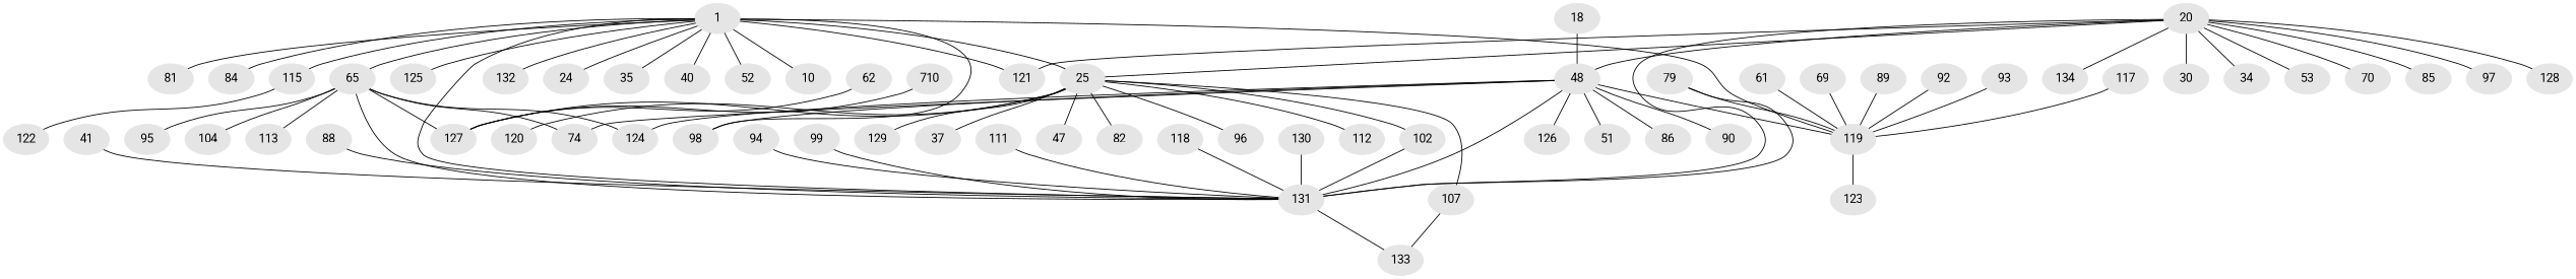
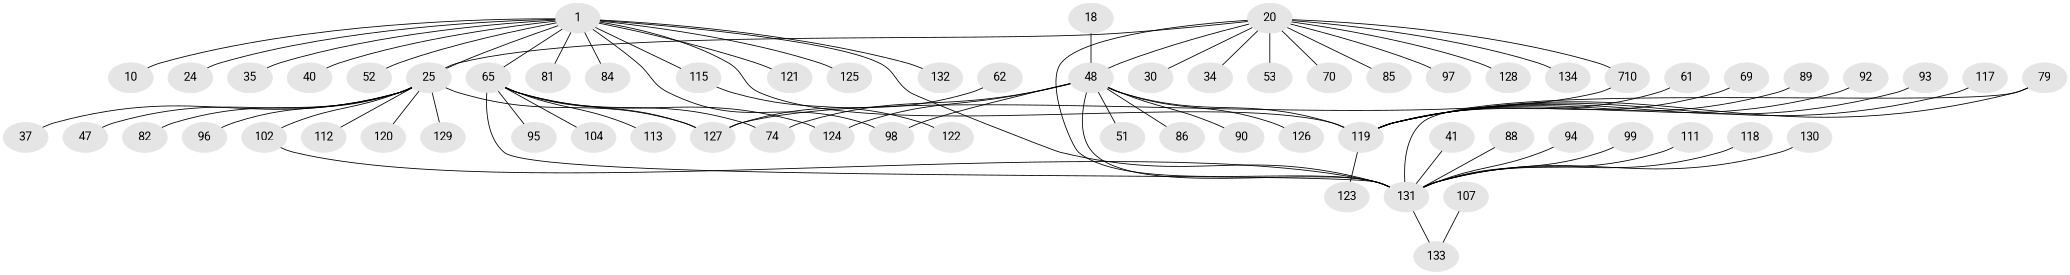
  graph {
    fontname=Roboto
    node [color=gray90 fontname=Roboto style=filled]
    edge [fontname=Roboto]
    1
    10
    24
    25 [super="+3+4"]
    35
    40
    52
    65 [super="+46"]
    81
    84 [super="+67"]
    98 [super="+27"]
    115 [super="+59+71+103"]
    119 [super="+38+29+73+108"]
    121 [super="+9"]
    125
    131 [super="+2+116+114"]
    132
    37
    47
    82
    96
    102 [super="+101"]
    107 [super="+50"]
    112
    120
    127 [super="+17"]
    129
    74
    124 [super="+87"]
    95
    104
    113 [super="+100"]
    122 [super="+105"]
    123
    133
    48 [super="+6"]
    51 [super="+32"]
    86
    90
    126 [super="+23"]
    18
    20 [super="+11"]
    30
    34
    53
    70 [super="+33+56+60"]
    85
    97
    128
    134
    41
    61
    62
    69
    79
    88
    89 [super="+64"]
    92
    93
    94
    99 [super="+26+54"]
    n62 [label=710]
    111
    117
    118 [super="+68"]
    130
    1 -- 10
    1 -- 24
    1 -- 25 [weight=3]
    1 -- 35
    1 -- 40
    1 -- 52
    1 -- 65 [weight=2]
    1 -- 81
    1 -- 84
    1 -- 98
    1 -- 115
    1 -- 119 [weight=4]
    1 -- 121
    1 -- 125
    1 -- 131
    1 -- 132
    25 -- 37
    25 -- 47
    25 -- 82
    25 -- 96
    25 -- 102
-   25 -- 107
    25 -- 112
    25 -- 120
    25 -- 127
    25 -- 129
    65 -- 131
    65 -- 127 [weight=2]
    65 -- 74
    65 -- 124
    65 -- 95
    65 -- 104
    65 -- 113
    115 -- 122
    119 -- 123
    131 -- 133
    102 -- 131
    107 -- 133
    48 -- 98
    48 -- 119 [weight=3]
    48 -- 131 [weight=4]
    48 -- 74
    48 -- 124
    48 -- 51
    48 -- 86
    48 -- 90
    48 -- 126
    18 -- 48
    20 -- 25
-   20 -- 121
+   20 -- n62
    20 -- 131
    20 -- 48 [weight=2]
    20 -- 30
    20 -- 34
    20 -- 53
    20 -- 70
    20 -- 85
    20 -- 97
    20 -- 128
    20 -- 134
    41 -- 131
    61 -- 119
    62 -- 127
    69 -- 119
    79 -- 119
    79 -- 131
    88 -- 131
    89 -- 119
    92 -- 119
    93 -- 119
    94 -- 131
    99 -- 131
    n62 -- 127
    111 -- 131
    117 -- 119
    118 -- 131
    130 -- 131
  }
